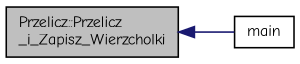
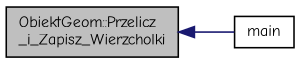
  digraph {
    rankdir=LR
    fontname="Comic Neue"
    node [color=black fontname="Comic Neue" fontsize=10 shape=record style=filled]
-   n1 [fillcolor=grey75 fontcolor=black height=0.2 label="Przelicz::Przelicz\l_i_Zapisz_Wierzcholki" width=0.4]
+   n1 [fillcolor=grey75 fontcolor=black height=0.2 label="ObiektGeom::Przelicz\l_i_Zapisz_Wierzcholki" width=0.4]
    n2 [fillcolor=white height=0.2 label=main width=0.4]
    n1 -> n2 [color=midnightblue dir=back fontname="Comic Neue" fontsize=10 labelfontname=FreeSans labelfontsize=10 style=solid]
  }
